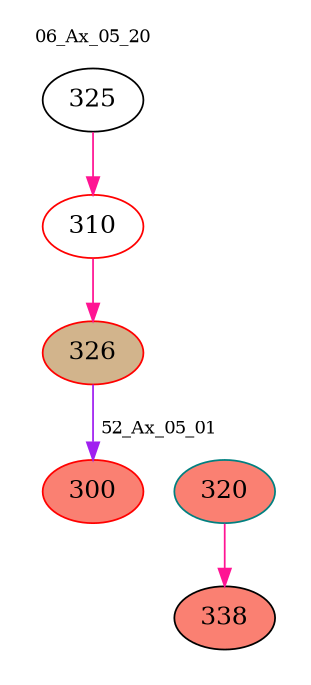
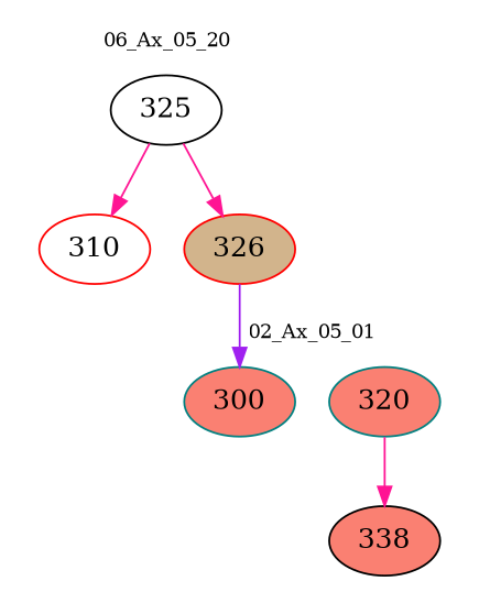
  digraph {
    node [color=black fillcolor=salmon style=filled]
    edge [color=deeppink]
    n1 [fillcolor=white label=325]
    n2 [color=red fillcolor=white label=310]
    n3 [color=red fillcolor=tan label=326]
    n4 [color=teal label=320]
-   n5 [color=red label=300]
+   n5 [color=teal label=300]
    n6 [label=338]
    subgraph cluster_1 {
      color=white
      fontsize=10
      label="06_Ax_05_20"
      n1
      n2
      n3
    }
    subgraph cluster_2 {
      color=white
      fontsize=10
-     label="52_Ax_05_01"
+     label="02_Ax_05_01"
      n4
      n5
      n6
    }
    n1 -> n2
-   n2 -> n3
+   n1 -> n3
    n3 -> n5 [color=purple]
    n4 -> n6
  }
